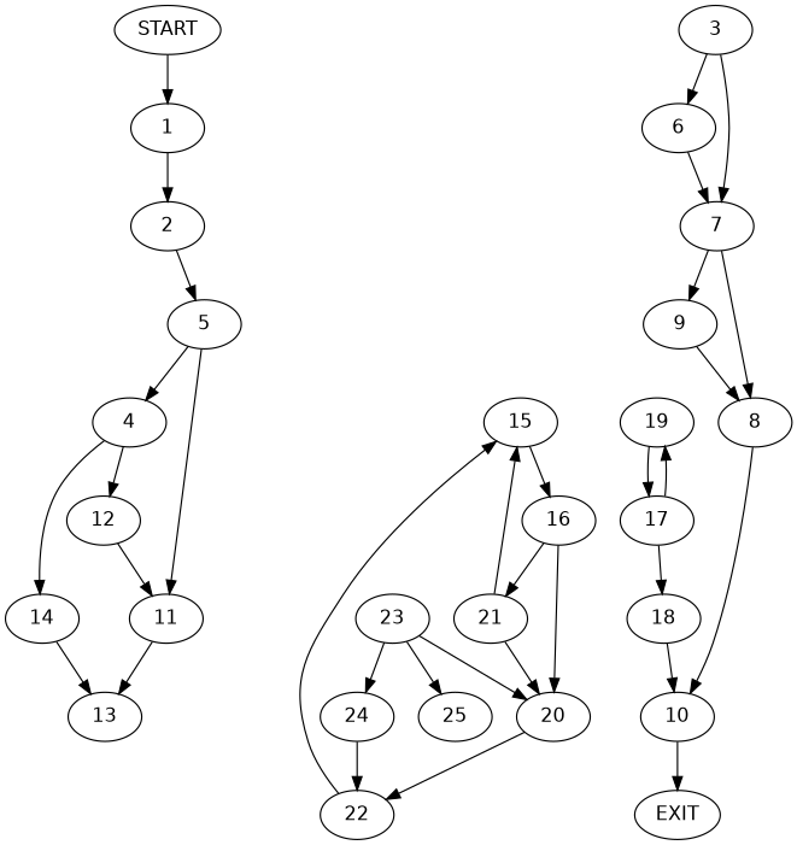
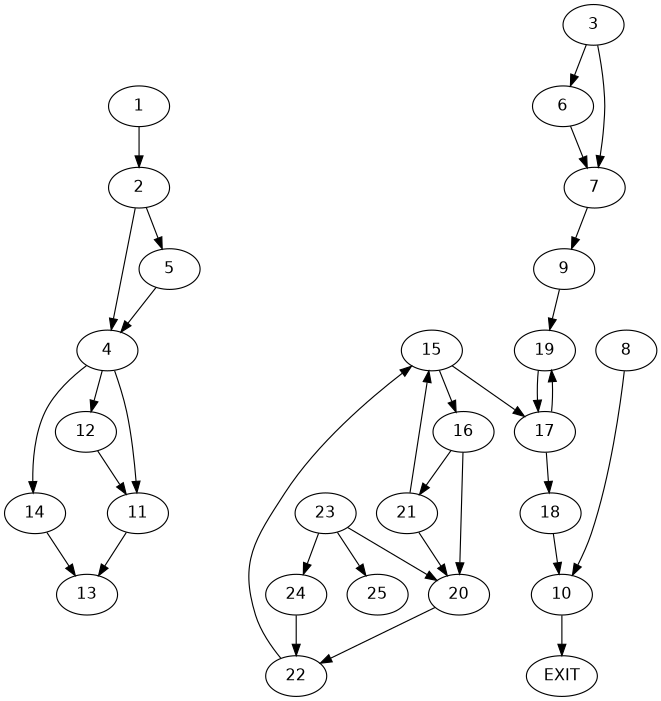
  digraph {
    fontname="DejaVu Sans"
    node [fontname="DejaVu Sans"]
    edge [fontname="DejaVu Sans"]
-   n1 [label=START]
    1
    2
    n4 [label=EXIT]
    4
    5
    3
    6
    7
    11
    12
    14
    8
    9
    13
    10
    15
    16
    17
    20
    21
    18
    19
    22
    23
    24
    25
-   n1 -> 1
    1 -> 2
+   2 -> 4
    2 -> 5
-   5 -> 11
+   4 -> 11
    4 -> 12
    4 -> 14
    5 -> 4
    3 -> 6
    3 -> 7
    6 -> 7
-   7 -> 8
    7 -> 9
    11 -> 13
    12 -> 11
    14 -> 13
    8 -> 10
-   9 -> 8
+   9 -> 19
    10 -> n4
    15 -> 16
+   15 -> 17
    16 -> 20
    16 -> 21
    17 -> 18
    17 -> 19
    20 -> 22
    21 -> 15
    21 -> 20
    18 -> 10
    19 -> 17
    22 -> 15
    23 -> 20
    23 -> 24
    23 -> 25
    24 -> 22
  }
